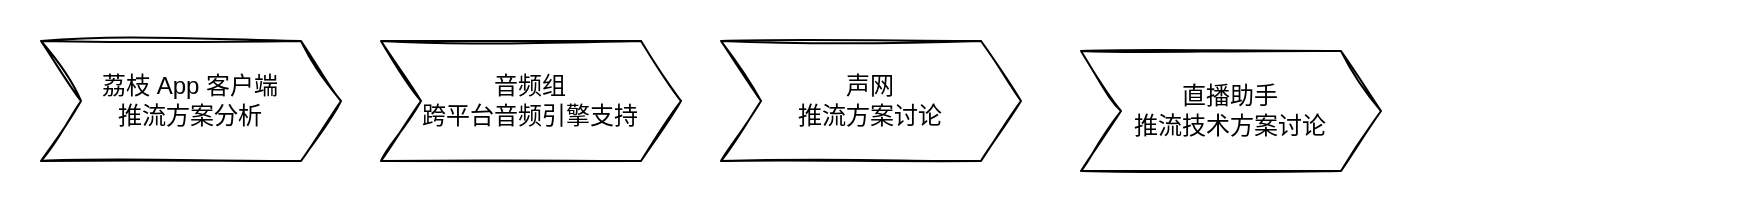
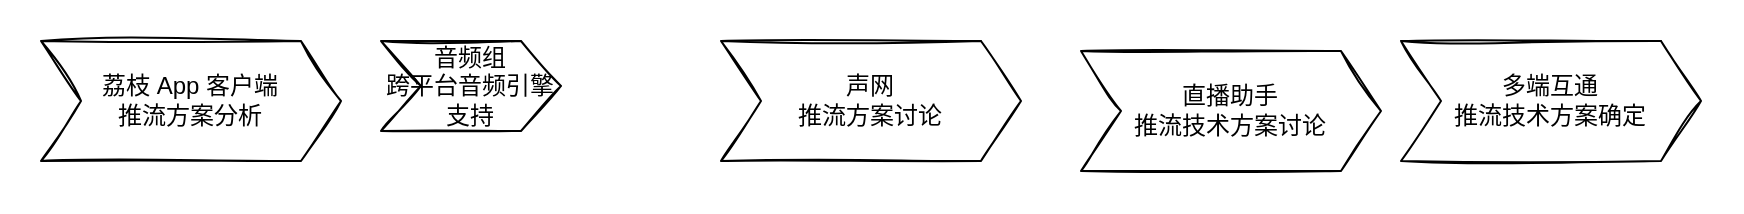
  <mxCell id="0" />
  <mxCell id="1" parent="0" />
  <mxCell id="2" value="荔枝 App 客户端&lt;br&gt;推流方案分析" style="shape=step;perimeter=stepPerimeter;whiteSpace=wrap;html=1;fixedSize=1;sketch=1;" vertex="1" parent="1"><mxGeometry x="20" y="20" width="150" height="60" as="geometry" /></mxCell>
- <mxCell id="3" value="音频组&lt;br&gt;跨平台音频引擎支持" style="shape=step;perimeter=stepPerimeter;whiteSpace=wrap;html=1;fixedSize=1;sketch=1;" vertex="1" parent="1"><mxGeometry x="190" y="20" width="150" height="60" as="geometry" /></mxCell>
+ <mxCell id="3" value="音频组&lt;br&gt;跨平台音频引擎支持" style="shape=step;perimeter=stepPerimeter;whiteSpace=wrap;html=1;fixedSize=1;sketch=1;" vertex="1" parent="1"><mxGeometry x="190" y="20" width="90" height="45" as="geometry" /></mxCell>
  <mxCell id="4" value="声网&lt;br&gt;推流方案讨论" style="shape=step;perimeter=stepPerimeter;whiteSpace=wrap;html=1;fixedSize=1;sketch=1;" vertex="1" parent="1"><mxGeometry x="360" y="20" width="150" height="60" as="geometry" /></mxCell>
  <mxCell id="5" value="直播助手&lt;br&gt;推流技术方案讨论" style="shape=step;perimeter=stepPerimeter;whiteSpace=wrap;html=1;fixedSize=1;sketch=1;" vertex="1" parent="1"><mxGeometry x="540" y="25" width="150" height="60" as="geometry" /></mxCell>
+ <mxCell id="6" value="多端互通&lt;br&gt;推流技术方案确定" style="shape=step;perimeter=stepPerimeter;whiteSpace=wrap;html=1;fixedSize=1;sketch=1;" vertex="1" parent="1"><mxGeometry x="700" y="20" width="150" height="60" as="geometry" /></mxCell>
